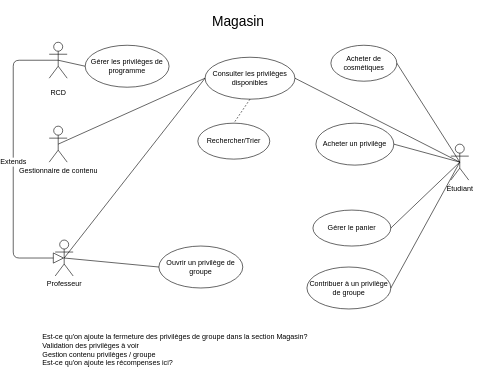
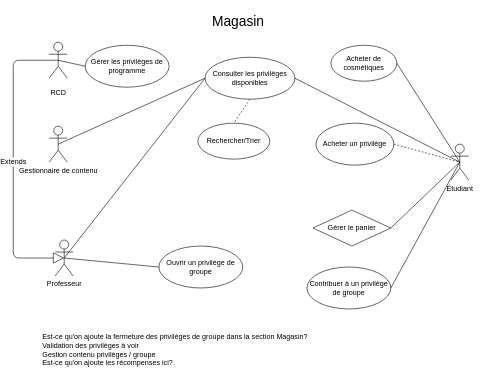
  <mxCell id="0" />
  <mxCell id="1" parent="0" />
  <mxCell id="2" value="Étudiant" style="shape=umlActor;verticalLabelPosition=bottom;labelBackgroundColor=#ffffff;verticalAlign=top;html=1;outlineConnect=0;" parent="1" vertex="1"><mxGeometry x="750" y="240" width="30" height="60" as="geometry" /></mxCell>
  <mxCell id="3" value="Professeur" style="shape=umlActor;verticalLabelPosition=bottom;labelBackgroundColor=#ffffff;verticalAlign=top;html=1;outlineConnect=0;" parent="1" vertex="1"><mxGeometry x="90" y="400" width="30" height="60" as="geometry" /></mxCell>
  <mxCell id="4" value="Gestionnaire de contenu" style="shape=umlActor;verticalLabelPosition=bottom;labelBackgroundColor=#ffffff;verticalAlign=top;html=1;outlineConnect=0;" parent="1" vertex="1"><mxGeometry x="80" y="210" width="30" height="60" as="geometry" /></mxCell>
  <mxCell id="5" value="Magasin" style="text;html=1;resizable=0;points=[];autosize=1;align=left;verticalAlign=top;spacingTop=-4;fontSize=23;" parent="1" vertex="1"><mxGeometry x="350" y="20" width="60" height="20" as="geometry" /></mxCell>
  <mxCell id="6" value="&lt;font style=&quot;font-size: 12px&quot;&gt;RCD&lt;/font&gt;" style="shape=umlActor;verticalLabelPosition=bottom;labelBackgroundColor=#ffffff;verticalAlign=top;html=1;outlineConnect=0;fontSize=23;" parent="1" vertex="1"><mxGeometry x="80" y="70" width="30" height="60" as="geometry" /></mxCell>
  <mxCell id="7" value="Acheter de cosmétiques" style="ellipse;whiteSpace=wrap;html=1;align=center;container=1;recursiveResize=0;treeFolding=1;treeMoving=1;fontSize=12;" parent="1" vertex="1"><mxGeometry x="550" y="75" width="110" height="60" as="geometry" /></mxCell>
  <mxCell id="8" value="Contribuer à un privilège de groupe" style="ellipse;whiteSpace=wrap;html=1;align=center;container=1;recursiveResize=0;treeFolding=1;treeMoving=1;fontSize=12;" parent="1" vertex="1"><mxGeometry x="510" y="445" width="140" height="70" as="geometry" /></mxCell>
  <mxCell id="9" value="Ouvrir un privilège de groupe" style="ellipse;whiteSpace=wrap;html=1;align=center;container=1;recursiveResize=0;treeFolding=1;treeMoving=1;fontSize=12;" parent="1" vertex="1"><mxGeometry x="263" y="410" width="140" height="70" as="geometry" /></mxCell>
  <mxCell id="10" value="Gérer les privilèges de programme" style="ellipse;whiteSpace=wrap;html=1;align=center;container=1;recursiveResize=0;treeFolding=1;treeMoving=1;fontSize=12;" parent="1" vertex="1"><mxGeometry x="140" y="75" width="140" height="70" as="geometry" /></mxCell>
  <mxCell id="11" value="Acheter un privilège" style="ellipse;whiteSpace=wrap;html=1;align=center;container=1;recursiveResize=0;treeFolding=1;treeMoving=1;fontSize=12;" parent="1" vertex="1"><mxGeometry x="525" y="205" width="130" height="70" as="geometry" /></mxCell>
  <mxCell id="12" value="Rechercher/Trier" style="ellipse;whiteSpace=wrap;html=1;align=center;container=1;recursiveResize=0;treeFolding=1;treeMoving=1;fontSize=12;" parent="1" vertex="1"><mxGeometry x="328" y="205" width="120" height="60" as="geometry" /></mxCell>
  <mxCell id="13" value="Consulter les privilèges disponibles" style="ellipse;whiteSpace=wrap;html=1;align=center;container=1;recursiveResize=0;treeFolding=1;treeMoving=1;fontSize=12;" parent="1" vertex="1"><mxGeometry x="340" y="95" width="150" height="70" as="geometry" /></mxCell>
- <mxCell id="14" value="Gérer le panier" style="ellipse;whiteSpace=wrap;html=1;align=center;container=1;recursiveResize=0;treeFolding=1;treeMoving=1;fontSize=12;" parent="1" vertex="1"><mxGeometry x="520" y="350" width="130" height="60" as="geometry" /></mxCell>
+ <mxCell id="14" value="Gérer le panier" style="rhombus;whiteSpace=wrap;html=1;align=center;container=1;recursiveResize=0;treeFolding=1;treeMoving=1;fontSize=12;" parent="1" vertex="1"><mxGeometry x="520" y="350" width="130" height="60" as="geometry" /></mxCell>
  <mxCell id="15" value="" style="endArrow=none;html=1;fontSize=12;entryX=0.5;entryY=0.5;entryDx=0;entryDy=0;entryPerimeter=0;exitX=0;exitY=0.5;exitDx=0;exitDy=0;" parent="1" source="10" target="6" edge="1"><mxGeometry width="50" height="50" relative="1" as="geometry"><mxPoint x="0" y="590" as="sourcePoint" /><mxPoint x="50" y="540" as="targetPoint" /></mxGeometry></mxCell>
  <mxCell id="16" value="" style="endArrow=none;html=1;fontSize=12;entryX=0.5;entryY=0.5;entryDx=0;entryDy=0;entryPerimeter=0;exitX=0;exitY=0.5;exitDx=0;exitDy=0;" parent="1" source="13" target="4" edge="1"><mxGeometry width="50" height="50" relative="1" as="geometry"><mxPoint x="0" y="590" as="sourcePoint" /><mxPoint x="50" y="540" as="targetPoint" /></mxGeometry></mxCell>
  <mxCell id="17" value="" style="endArrow=none;dashed=1;html=1;fontSize=12;entryX=0.5;entryY=0;entryDx=0;entryDy=0;exitX=0.5;exitY=1;exitDx=0;exitDy=0;" parent="1" source="13" target="12" edge="1"><mxGeometry width="50" height="50" relative="1" as="geometry"><mxPoint x="0" y="590" as="sourcePoint" /><mxPoint x="50" y="540" as="targetPoint" /></mxGeometry></mxCell>
  <mxCell id="18" value="" style="endArrow=none;html=1;fontSize=12;entryX=0.5;entryY=0.5;entryDx=0;entryDy=0;entryPerimeter=0;exitX=0;exitY=0.5;exitDx=0;exitDy=0;" parent="1" source="13" target="3" edge="1"><mxGeometry width="50" height="50" relative="1" as="geometry"><mxPoint x="0" y="590" as="sourcePoint" /><mxPoint x="50" y="540" as="targetPoint" /></mxGeometry></mxCell>
  <mxCell id="19" value="" style="endArrow=none;html=1;fontSize=12;entryX=0.5;entryY=0.5;entryDx=0;entryDy=0;entryPerimeter=0;exitX=0;exitY=0.5;exitDx=0;exitDy=0;" parent="1" source="9" target="3" edge="1"><mxGeometry width="50" height="50" relative="1" as="geometry"><mxPoint x="0" y="590" as="sourcePoint" /><mxPoint x="50" y="540" as="targetPoint" /></mxGeometry></mxCell>
  <mxCell id="20" value="Extends" style="endArrow=block;endSize=16;endFill=0;html=1;fontSize=12;exitX=0.5;exitY=0.5;exitDx=0;exitDy=0;exitPerimeter=0;entryX=0.5;entryY=0.5;entryDx=0;entryDy=0;entryPerimeter=0;" parent="1" source="6" target="3" edge="1"><mxGeometry width="160" relative="1" as="geometry"><mxPoint x="0" y="540" as="sourcePoint" /><mxPoint x="160" y="540" as="targetPoint" /><Array as="points"><mxPoint x="20" y="100" /><mxPoint x="20" y="430" /></Array></mxGeometry></mxCell>
  <mxCell id="21" value="" style="endArrow=none;html=1;fontSize=12;entryX=0.5;entryY=0.5;entryDx=0;entryDy=0;entryPerimeter=0;exitX=1;exitY=0.5;exitDx=0;exitDy=0;" parent="1" source="7" target="2" edge="1"><mxGeometry width="50" height="50" relative="1" as="geometry"><mxPoint x="0" y="590" as="sourcePoint" /><mxPoint x="50" y="540" as="targetPoint" /></mxGeometry></mxCell>
- <mxCell id="22" value="" style="endArrow=none;html=1;fontSize=12;entryX=0.5;entryY=0.5;entryDx=0;entryDy=0;entryPerimeter=0;exitX=1;exitY=0.5;exitDx=0;exitDy=0;" parent="1" source="11" target="2" edge="1"><mxGeometry width="50" height="50" relative="1" as="geometry"><mxPoint x="0" y="590" as="sourcePoint" /><mxPoint x="50" y="540" as="targetPoint" /></mxGeometry></mxCell>
+ <mxCell id="22" value="" style="endArrow=none;html=1;fontSize=12;entryX=0.5;entryY=0.5;entryDx=0;entryDy=0;entryPerimeter=0;exitX=1;exitY=0.5;exitDx=0;exitDy=0;dashed=1;" parent="1" source="11" target="2" edge="1"><mxGeometry width="50" height="50" relative="1" as="geometry"><mxPoint x="0" y="590" as="sourcePoint" /><mxPoint x="50" y="540" as="targetPoint" /></mxGeometry></mxCell>
  <mxCell id="23" value="" style="endArrow=none;html=1;fontSize=12;entryX=0.5;entryY=0.5;entryDx=0;entryDy=0;entryPerimeter=0;exitX=1;exitY=0.5;exitDx=0;exitDy=0;" parent="1" source="14" target="2" edge="1"><mxGeometry width="50" height="50" relative="1" as="geometry"><mxPoint x="0" y="590" as="sourcePoint" /><mxPoint x="50" y="540" as="targetPoint" /></mxGeometry></mxCell>
  <mxCell id="24" value="" style="endArrow=none;html=1;fontSize=12;entryX=0.5;entryY=0.5;entryDx=0;entryDy=0;entryPerimeter=0;exitX=1;exitY=0.5;exitDx=0;exitDy=0;" parent="1" source="8" target="2" edge="1"><mxGeometry width="50" height="50" relative="1" as="geometry"><mxPoint x="0" y="590" as="sourcePoint" /><mxPoint x="50" y="540" as="targetPoint" /></mxGeometry></mxCell>
  <mxCell id="25" value="" style="endArrow=none;html=1;fontSize=12;entryX=0.5;entryY=0.5;entryDx=0;entryDy=0;entryPerimeter=0;exitX=1;exitY=0.5;exitDx=0;exitDy=0;" parent="1" source="13" target="2" edge="1"><mxGeometry width="50" height="50" relative="1" as="geometry"><mxPoint x="0" y="590" as="sourcePoint" /><mxPoint x="50" y="540" as="targetPoint" /></mxGeometry></mxCell>
  <mxCell id="26" value="&lt;div&gt;Est-ce qu'on ajoute la fermeture des privilèges de groupe dans la section Magasin?&lt;/div&gt;&lt;div&gt;Validation des privilèges à voir&lt;br&gt;&lt;/div&gt;&lt;div&gt;Gestion contenu privilèges / groupe&lt;/div&gt;&lt;div&gt;Est-ce qu'on ajoute les récompenses ici?&lt;br&gt;&lt;/div&gt;" style="text;html=1;resizable=0;points=[];autosize=1;align=left;verticalAlign=top;spacingTop=-4;fontSize=12;" parent="1" vertex="1"><mxGeometry x="67" y="552" width="450" height="60" as="geometry" /></mxCell>
